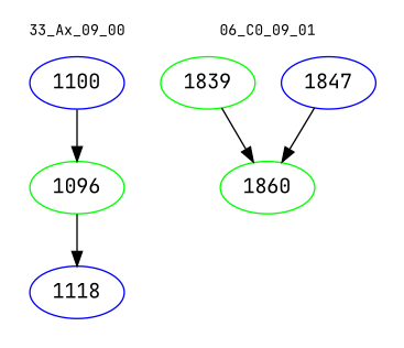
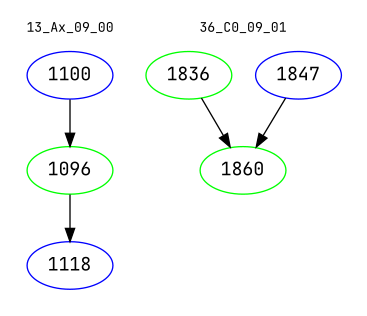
  digraph {
    fontname="JetBrains Mono"
    node [color=blue fontname="JetBrains Mono"]
    edge [color=black fontname="JetBrains Mono"]
    n1 [label=1100]
    n2 [color=green label=1096]
    n3 [label=1118]
    n4 [label=1847]
-   n5 [color=green label=1839]
+   n5 [color=green label=1836]
    n6 [color=green label=1860]
    subgraph cluster_1 {
      color=white
      fontsize=10
-     label="33_Ax_09_00"
+     label="13_Ax_09_00"
      n1
      n2
      n3
    }
    subgraph cluster_2 {
      color=white
      fontsize=10
-     label="06_C0_09_01"
+     label="36_C0_09_01"
      n4
      n5
      n6
    }
    n1 -> n2
    n2 -> n3
    n4 -> n6
    n5 -> n6
  }
